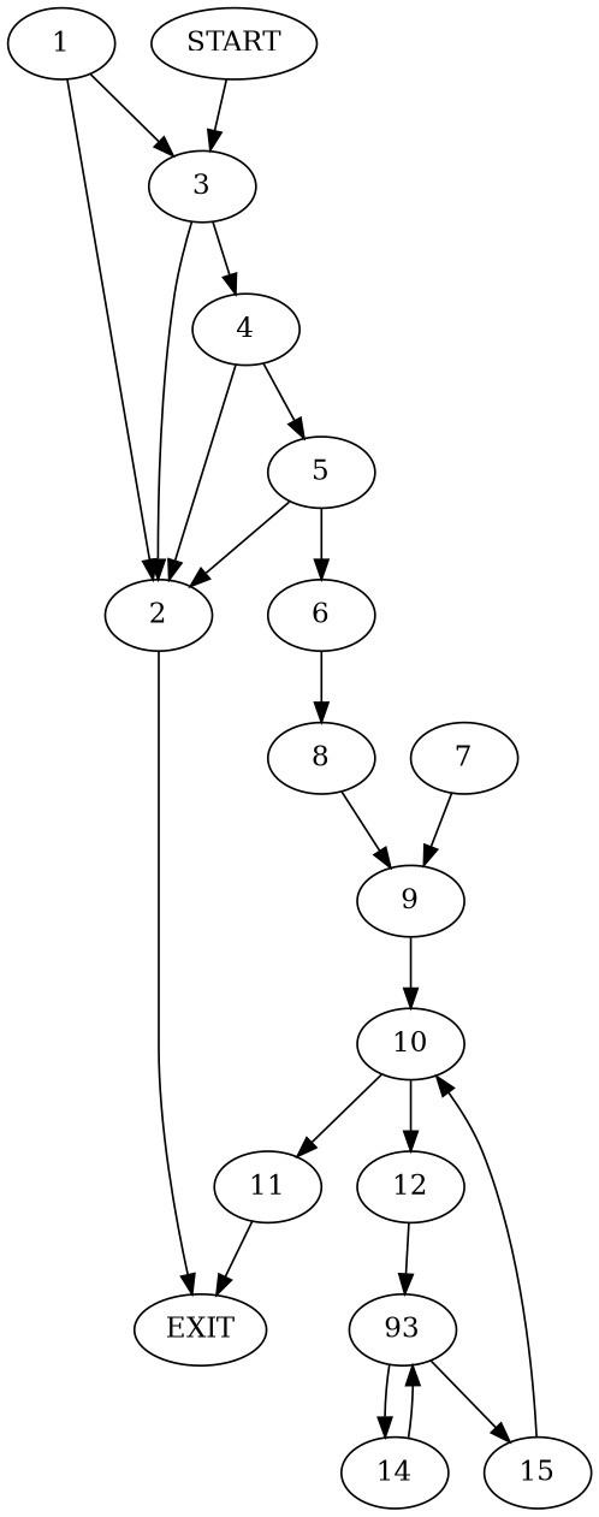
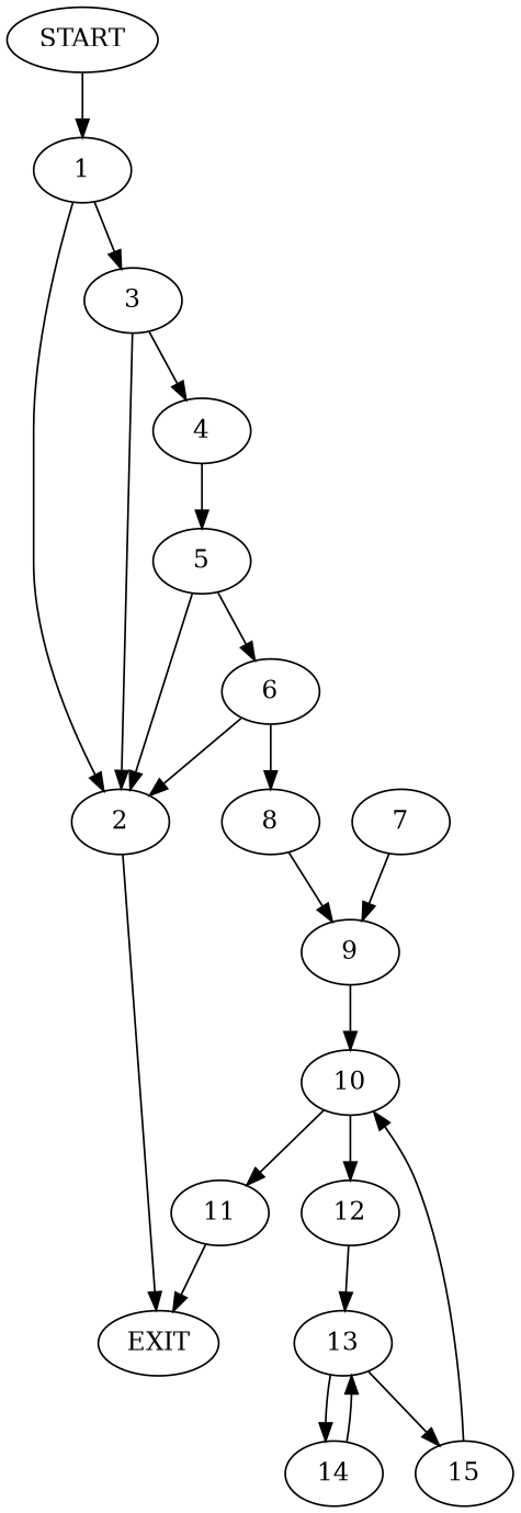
  digraph {
    n1 [label=START]
    1
    2
    3
    n5 [label=EXIT]
    4
    5
    6
    8
    7
    9
    10
    11
    12
-   13 [label=93]
+   13
    14
    15
-   n1 -> 3
+   n1 -> 1
    1 -> 2
    1 -> 3
    2 -> n5
    3 -> 2
    3 -> 4
-   4 -> 2
+   6 -> 2
    4 -> 5
    5 -> 2
    5 -> 6
    6 -> 8
    8 -> 9
    7 -> 9
    9 -> 10
    10 -> 11
    10 -> 12
    11 -> n5
    12 -> 13
    13 -> 14
    13 -> 15
    14 -> 13
    15 -> 10
  }
